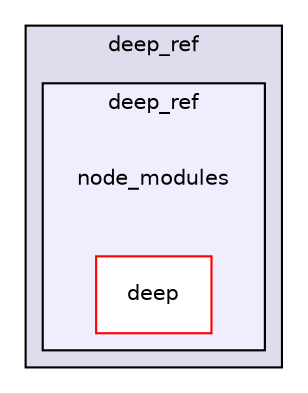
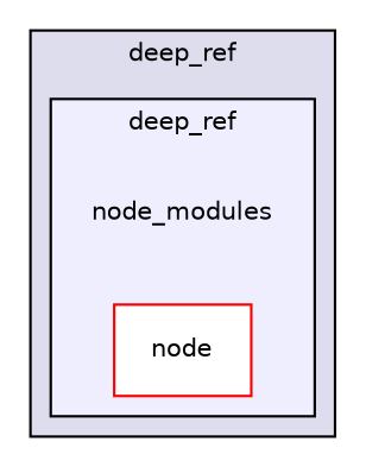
  digraph {
    compound=true
    rankdir=LR
    node [fontname=Helvetica fontsize=10]
    n1 [label=node_modules shape=plaintext]
-   n2 [color=red fillcolor=white label=deep shape=box style=filled]
+   n2 [color=red fillcolor=white label="node" shape=box style=filled]
    subgraph cluster_1 {
      bgcolor="#ddddee"
      fontname=Helvetica
      fontsize=10
      label=deep_ref
      pencolor=black
      subgraph cluster_2 {
        bgcolor="#eeeeff"
        fontname=Helvetica
        fontsize=10
        pencolor=black
        n1
        n2
      }
    }
  }
